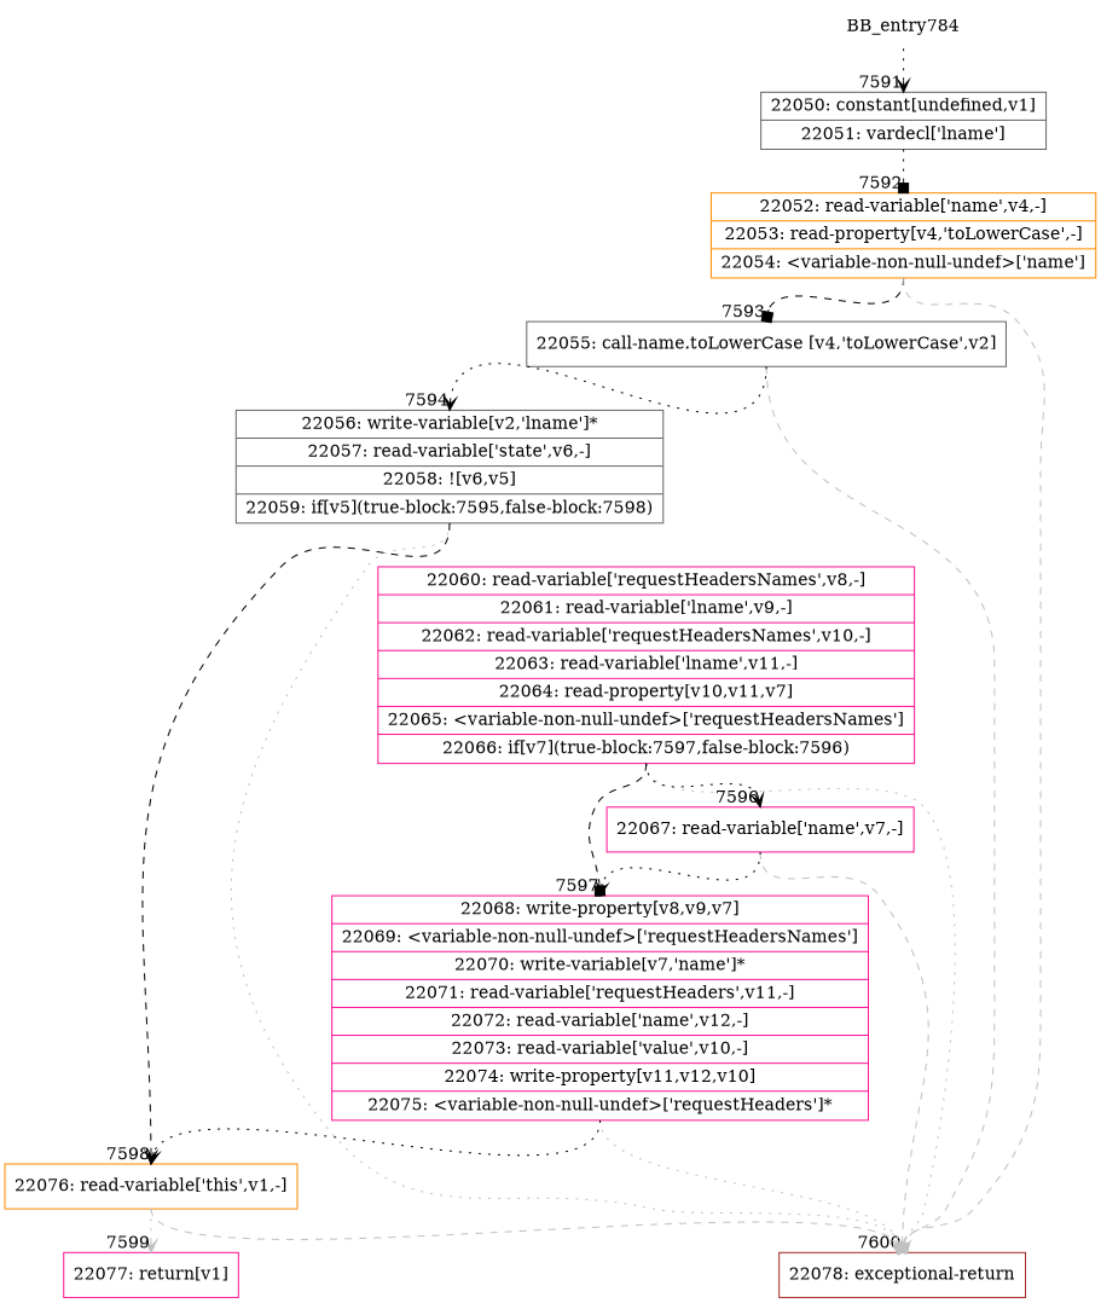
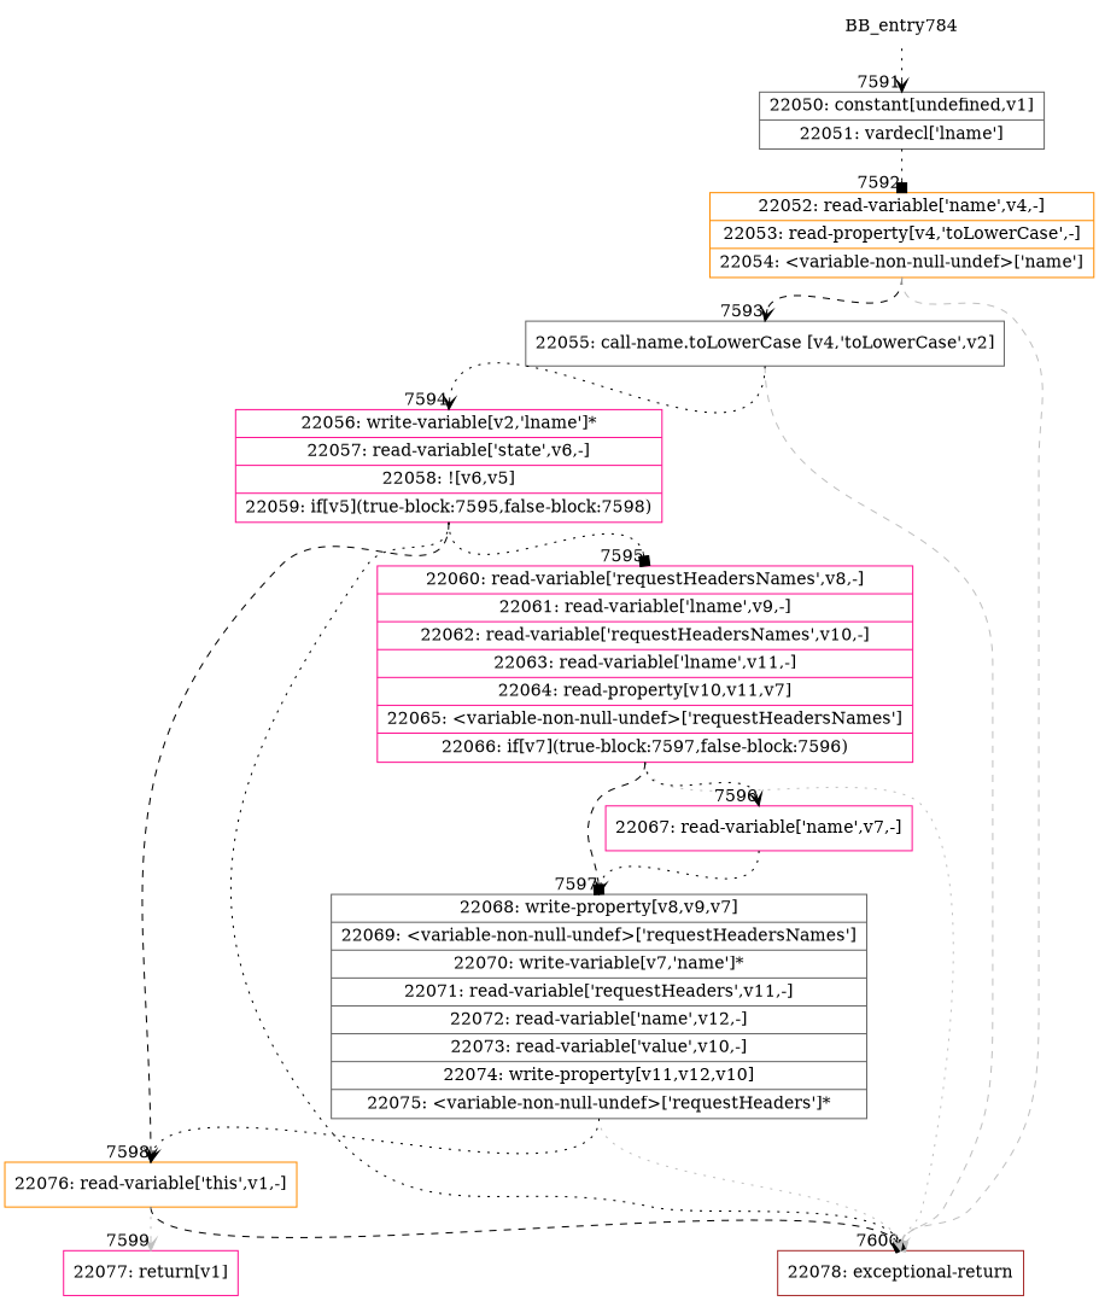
  digraph {
    rankdir=TD
    node [color=deeppink shape=record]
    edge [arrowhead=vee headport=n style=dotted tailport=s]
    n1 [label=BB_entry784 shape=none]
    n2 [color=gray40 label="{22050: constant[undefined,v1]|22051: vardecl['lname']}"]
    n3 [color=darkorange label="{22052: read-variable['name',v4,-]|22053: read-property[v4,'toLowerCase',-]|22054: \<variable-non-null-undef\>['name']}"]
    n4 [color=gray40 label="{22055: call-name.toLowerCase [v4,'toLowerCase',v2]}"]
    n5 [color=brown label="{22078: exceptional-return}"]
-   n6 [color=gray40 label="{22056: write-variable[v2,'lname']*|22057: read-variable['state',v6,-]|22058: ![v6,v5]|22059: if[v5](true-block:7595,false-block:7598)}"]
+   n6 [label="{22056: write-variable[v2,'lname']*|22057: read-variable['state',v6,-]|22058: ![v6,v5]|22059: if[v5](true-block:7595,false-block:7598)}"]
    n7 [label="{22060: read-variable['requestHeadersNames',v8,-]|22061: read-variable['lname',v9,-]|22062: read-variable['requestHeadersNames',v10,-]|22063: read-variable['lname',v11,-]|22064: read-property[v10,v11,v7]|22065: \<variable-non-null-undef\>['requestHeadersNames']|22066: if[v7](true-block:7597,false-block:7596)}"]
    n8 [color=darkorange label="{22076: read-variable['this',v1,-]}"]
-   n9 [label="{22068: write-property[v8,v9,v7]|22069: \<variable-non-null-undef\>['requestHeadersNames']|22070: write-variable[v7,'name']*|22071: read-variable['requestHeaders',v11,-]|22072: read-variable['name',v12,-]|22073: read-variable['value',v10,-]|22074: write-property[v11,v12,v10]|22075: \<variable-non-null-undef\>['requestHeaders']*}"]
+   n9 [color=gray40 label="{22068: write-property[v8,v9,v7]|22069: \<variable-non-null-undef\>['requestHeadersNames']|22070: write-variable[v7,'name']*|22071: read-variable['requestHeaders',v11,-]|22072: read-variable['name',v12,-]|22073: read-variable['value',v10,-]|22074: write-property[v11,v12,v10]|22075: \<variable-non-null-undef\>['requestHeaders']*}"]
    n10 [label="{22067: read-variable['name',v7,-]}"]
    n11 [label="{22077: return[v1]}"]
    n1 -> n2 [headlabel="    7591"]
    n2 -> n3 [arrowhead=box headlabel="      7592"]
-   n3 -> n4 [arrowhead=box headlabel="      7593" style=dashed]
+   n3 -> n4 [headlabel="      7593" style=dashed]
    n3 -> n5 [color=gray headlabel="      7600" style=dashed]
    n4 -> n5 [arrowhead=box color=gray style=dashed]
    n4 -> n6 [headlabel="      7594"]
-   n6 -> n5 [arrowhead=box color=gray]
+   n6 -> n5 [arrowhead=box color=black]
+   n6 -> n7 [arrowhead=box headlabel="      7595"]
    n6 -> n8 [headlabel="      7598" style=dashed]
    n7 -> n5 [arrowhead=box color=gray]
    n7 -> n9 [arrowhead=box headlabel="      7597" style=dashed]
    n7 -> n10 [headlabel="      7596"]
-   n8 -> n5 [arrowhead=box color=gray style=dashed]
+   n8 -> n5 [arrowhead=box color=black style=dashed]
    n8 -> n11 [color=gray headlabel="      7599"]
    n9 -> n5 [color=gray]
    n9 -> n8
-   n10 -> n5 [arrowhead=box color=gray style=dashed]
    n10 -> n9
  }
